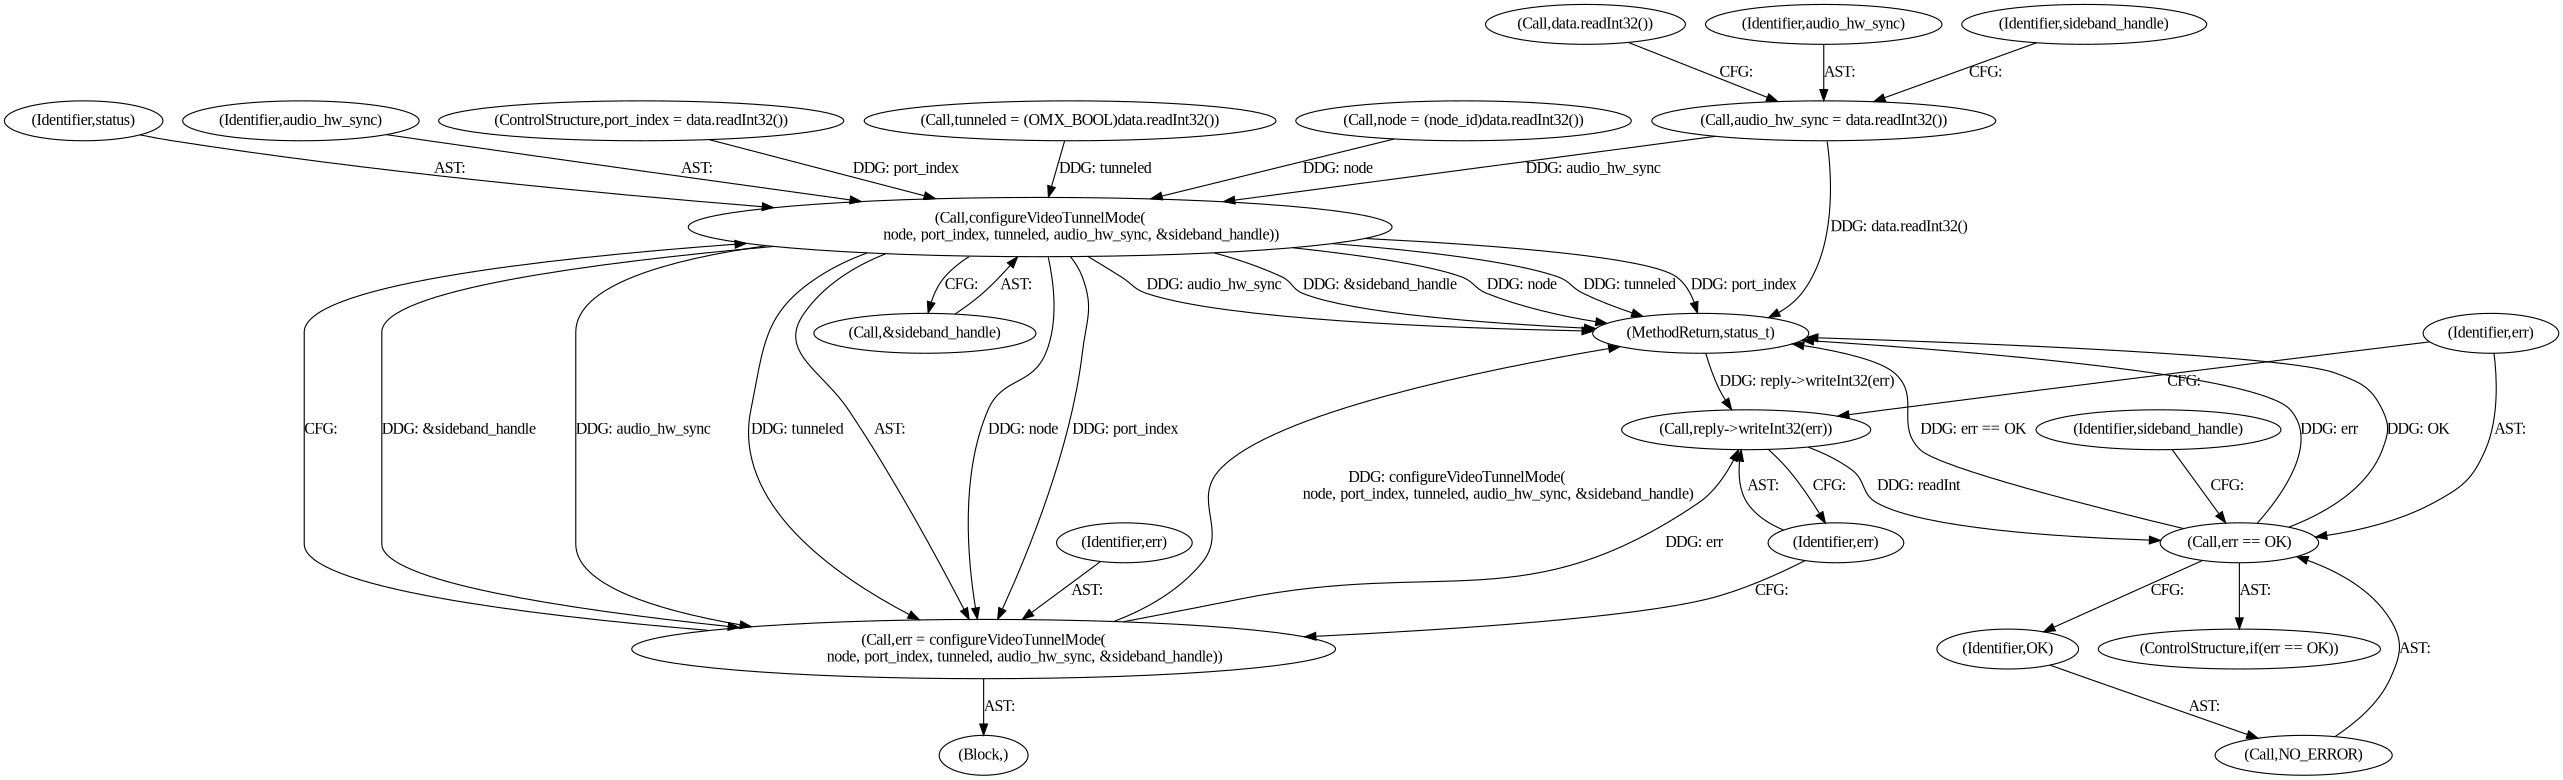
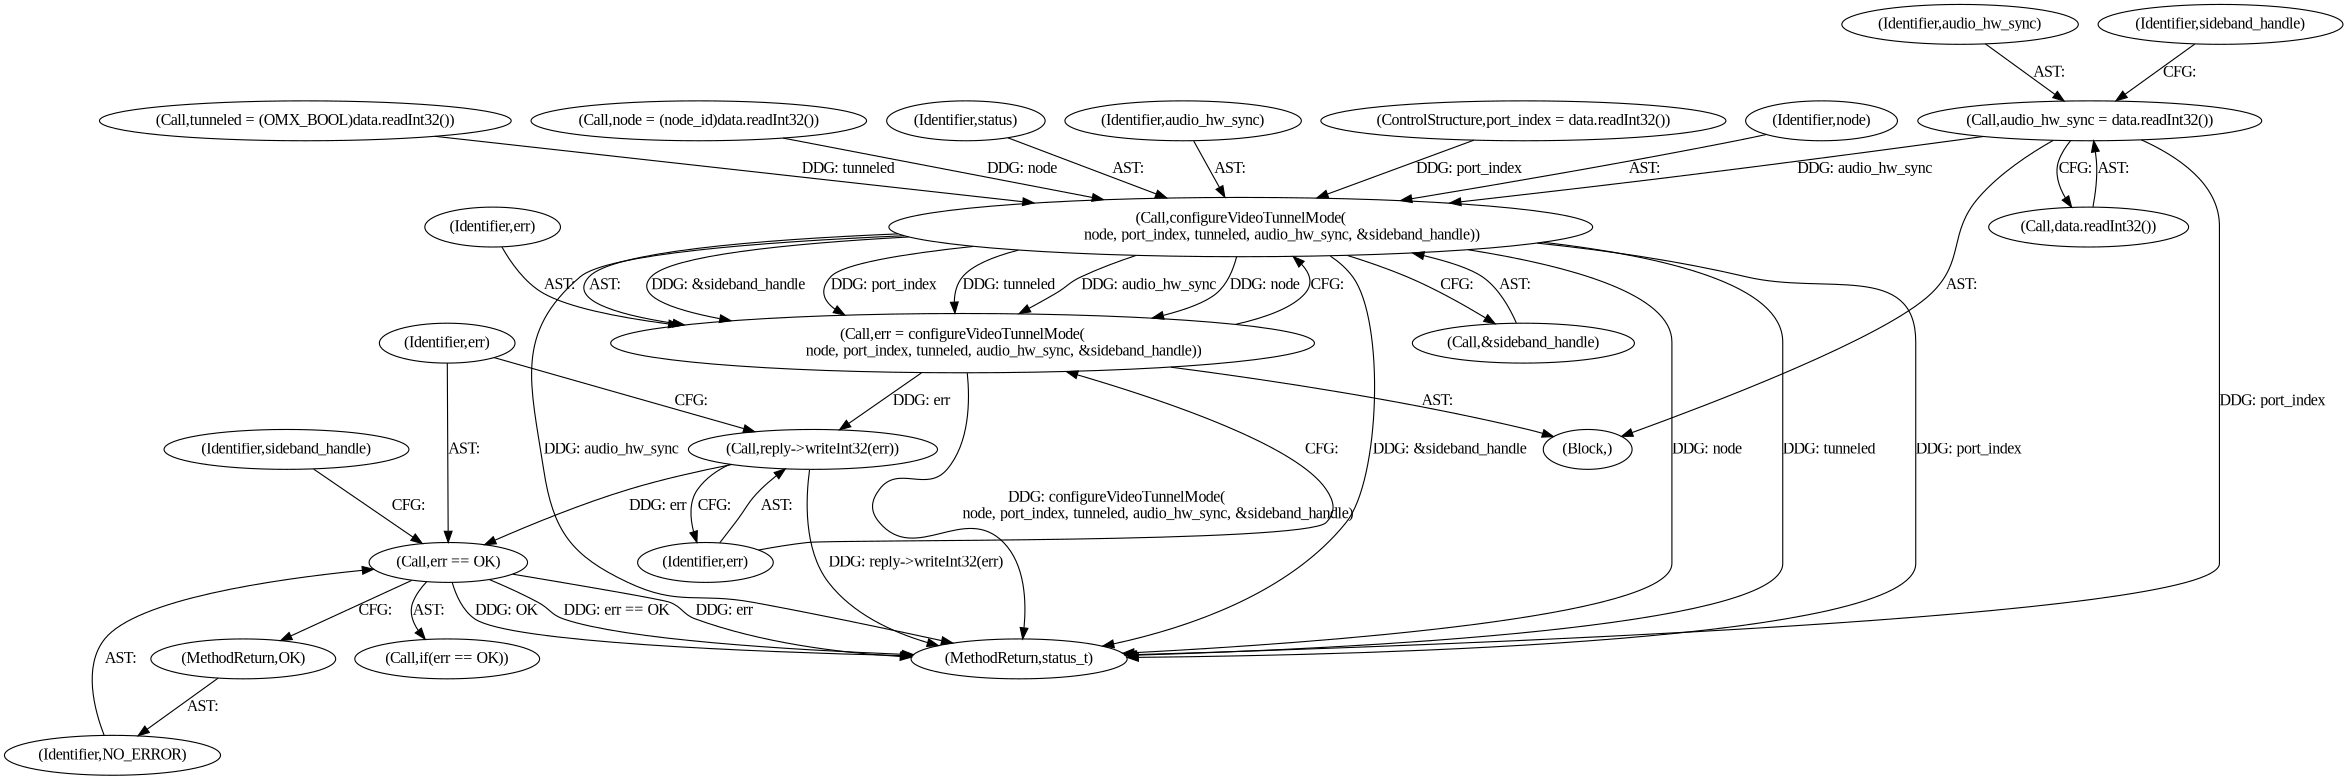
  digraph {
    fontname="Liberation Serif"
    node [fontname="Liberation Serif"]
    edge [fontname="Liberation Serif"]
    n1 [label="(Call,audio_hw_sync = data.readInt32())"]
    n2 [label="(Call,configureVideoTunnelMode(\n                    node, port_index, tunneled, audio_hw_sync, &sideband_handle))"]
    n3 [label="(Block,)"]
    n4 [label="(Call,data.readInt32())"]
    n5 [label="(MethodReturn,status_t)"]
    n6 [label="(Call,err = configureVideoTunnelMode(\n                    node, port_index, tunneled, audio_hw_sync, &sideband_handle))"]
    n7 [label="(Call,&sideband_handle)"]
    n8 [label="(Call,reply->writeInt32(err))"]
    n9 [label="(Call,err == OK)"]
    n10 [label="(Identifier,err)"]
-   n11 [label="(Identifier,OK)"]
-   n12 [label="(ControlStructure,if(err == OK))"]
-   n13 [label="(Call,NO_ERROR)"]
+   n11 [label="(MethodReturn,OK)"]
+   n12 [label="(Call,if(err == OK))"]
+   n13 [label="(Identifier,NO_ERROR)"]
    n14 [label="(Call,tunneled = (OMX_BOOL)data.readInt32())"]
    n15 [label="(Identifier,audio_hw_sync)"]
    n16 [label="(Call,node = (node_id)data.readInt32())"]
    n17 [label="(Identifier,status)"]
    n18 [label="(Identifier,audio_hw_sync)"]
    n19 [label="(Identifier,sideband_handle)"]
    n20 [label="(Identifier,err)"]
    n21 [label="(ControlStructure,port_index = data.readInt32())"]
    n22 [label="(Identifier,err)"]
+   n23 [label="(Identifier,node)"]
    n24 [label="(Identifier,sideband_handle)"]
    n1 -> n2 [label="DDG: audio_hw_sync"]
-   n1 -> n5 [label="DDG: data.readInt32()"]
+   n1 -> n3 [label="AST: "]
+   n1 -> n4 [label="CFG: "]
+   n1 -> n5 [label="DDG: port_index"]
    n2 -> n5 [label="DDG: node"]
    n2 -> n5 [label="DDG: tunneled"]
    n2 -> n5 [label="DDG: port_index"]
    n2 -> n5 [label="DDG: audio_hw_sync"]
    n2 -> n5 [label="DDG: &sideband_handle"]
    n2 -> n6 [label="AST: "]
    n2 -> n6 [label="DDG: &sideband_handle"]
    n2 -> n6 [label="DDG: port_index"]
    n2 -> n6 [label="DDG: tunneled"]
    n2 -> n6 [label="DDG: audio_hw_sync"]
    n2 -> n6 [label="DDG: node"]
    n2 -> n7 [label="CFG: "]
-   n4 -> n1 [label="CFG: "]
+   n4 -> n1 [label="AST: "]
    n6 -> n2 [label="CFG: "]
    n6 -> n3 [label="AST: "]
    n6 -> n5 [label="DDG: configureVideoTunnelMode(\n                    node, port_index, tunneled, audio_hw_sync, &sideband_handle)"]
    n6 -> n8 [label="DDG: err"]
    n7 -> n2 [label="AST: "]
-   n5 -> n8 [label="DDG: reply->writeInt32(err)"]
-   n8 -> n9 [label="DDG: readInt"]
+   n8 -> n5 [label="DDG: reply->writeInt32(err)"]
+   n8 -> n9 [label="DDG: err"]
    n8 -> n10 [label="CFG: "]
    n9 -> n5 [label="DDG: OK"]
    n9 -> n5 [label="DDG: err == OK"]
    n9 -> n5 [label="DDG: err"]
    n9 -> n11 [label="CFG: "]
    n9 -> n12 [label="AST: "]
    n10 -> n6 [label="CFG: "]
    n10 -> n8 [label="AST: "]
    n11 -> n13 [label="AST: "]
    n13 -> n9 [label="AST: "]
    n14 -> n2 [label="DDG: tunneled"]
    n15 -> n1 [label="AST: "]
    n16 -> n2 [label="DDG: node"]
    n17 -> n2 [label="AST: "]
    n18 -> n2 [label="AST: "]
    n19 -> n9 [label="CFG: "]
    n20 -> n8 [label="CFG: "]
    n20 -> n9 [label="AST: "]
    n21 -> n2 [label="DDG: port_index"]
    n22 -> n6 [label="AST: "]
+   n23 -> n2 [label="AST: "]
    n24 -> n1 [label="CFG: "]
  }
